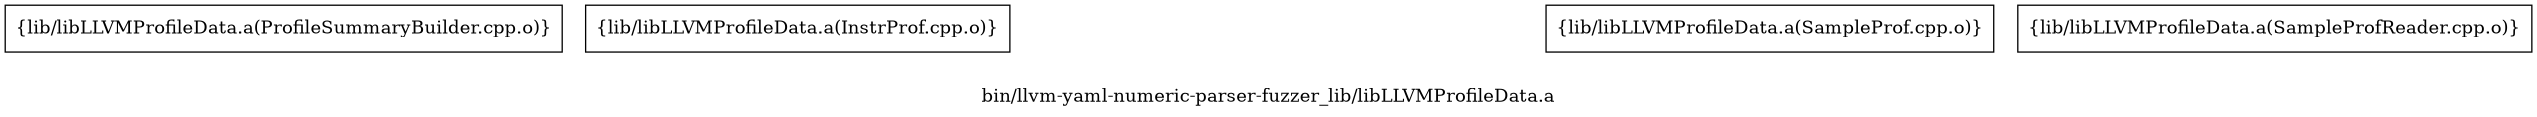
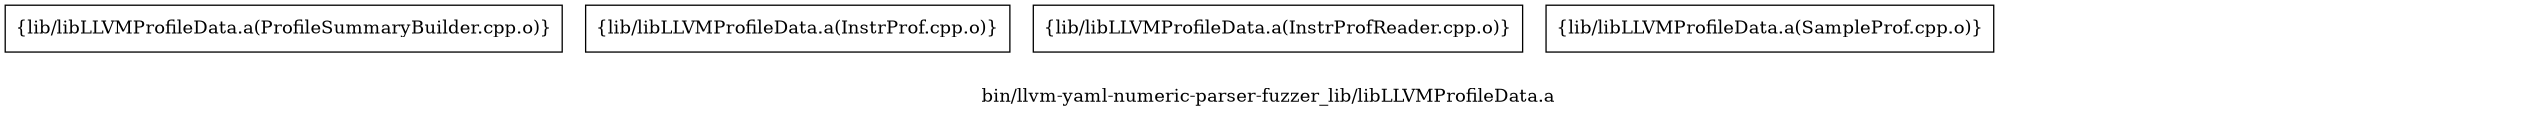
  digraph {
    label="bin/llvm-yaml-numeric-parser-fuzzer_lib/libLLVMProfileData.a"
    rankdir=TB
    node [group=0 shape=box]
    n1 [label="{lib/libLLVMProfileData.a(ProfileSummaryBuilder.cpp.o)}"]
    n2 [label="{lib/libLLVMProfileData.a(InstrProf.cpp.o)}"]
+   n3 [label="{lib/libLLVMProfileData.a(InstrProfReader.cpp.o)}"]
    n4 [label="{lib/libLLVMProfileData.a(SampleProf.cpp.o)}"]
-   n5 [label="{lib/libLLVMProfileData.a(SampleProfReader.cpp.o)}"]
  }
